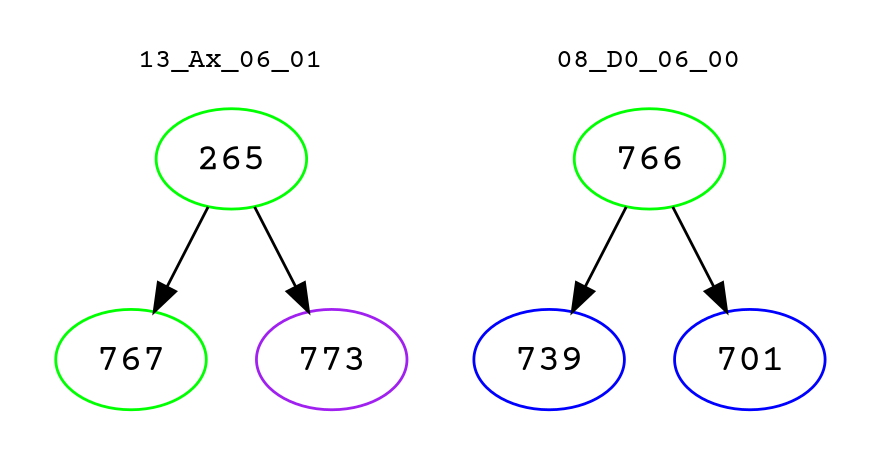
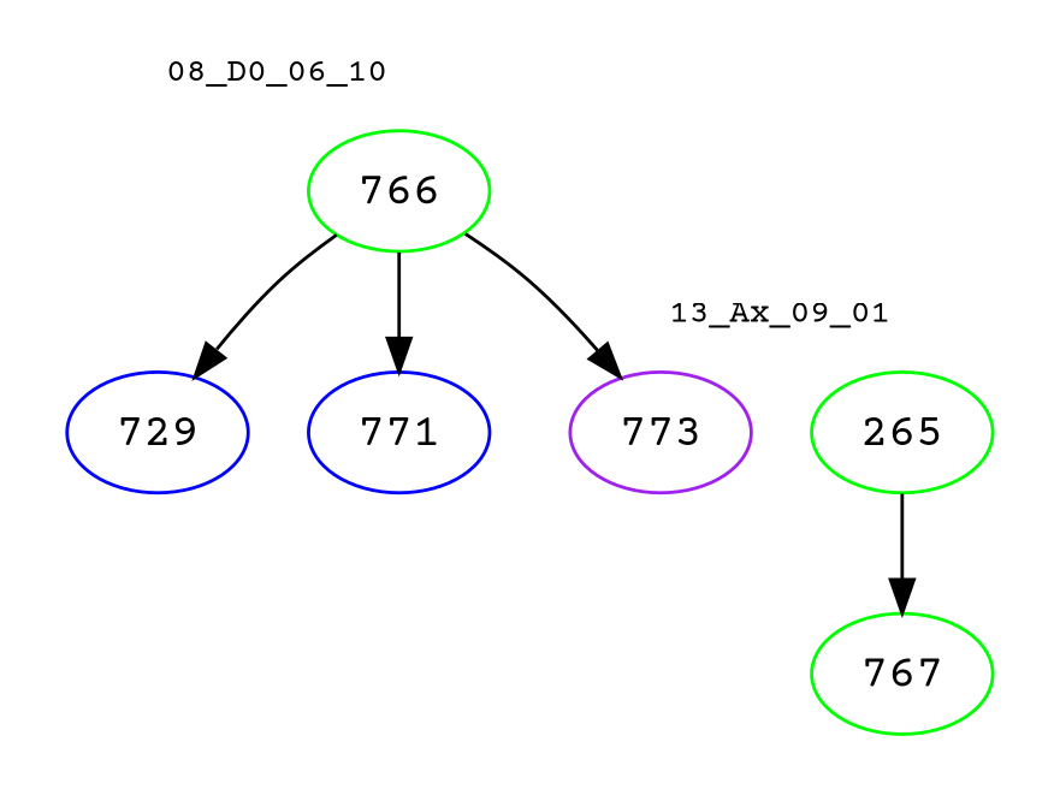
  digraph {
    fontname="Courier Prime"
    node [color=green fontname="Courier Prime"]
    edge [color=black fontname="Courier Prime"]
    n1 [label=265]
    n2 [label=767]
    n3 [color=purple label=773]
    n4 [label=766]
-   n5 [color=blue label=739]
-   n6 [color=blue label=701]
+   n5 [color=blue label=729]
+   n6 [color=blue label=771]
    subgraph cluster_1 {
      color=white
      fontsize=10
-     label="13_Ax_06_01"
+     label="13_Ax_09_01"
      n1
      n2
      n3
    }
    subgraph cluster_2 {
      color=white
      fontsize=10
-     label="08_D0_06_00"
+     label="08_D0_06_10"
      n4
      n5
      n6
    }
    n1 -> n2
-   n1 -> n3
+   n4 -> n3
    n4 -> n5
    n4 -> n6
  }
